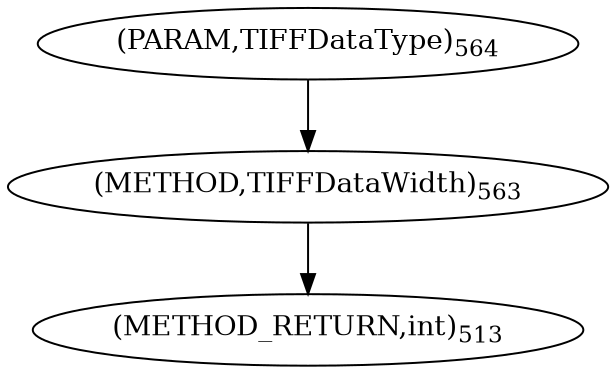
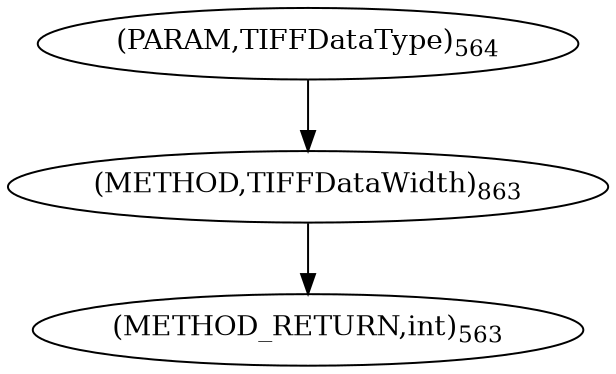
  digraph {
-   n1 [label=<(METHOD,TIFFDataWidth)<SUB>563</SUB>>]
-   n2 [label=<(METHOD_RETURN,int)<SUB>513</SUB>>]
+   n1 [label=<(METHOD,TIFFDataWidth)<SUB>863</SUB>>]
+   n2 [label=<(METHOD_RETURN,int)<SUB>563</SUB>>]
    n3 [label=<(PARAM,TIFFDataType)<SUB>564</SUB>>]
    n1 -> n2
    n3 -> n1
  }
